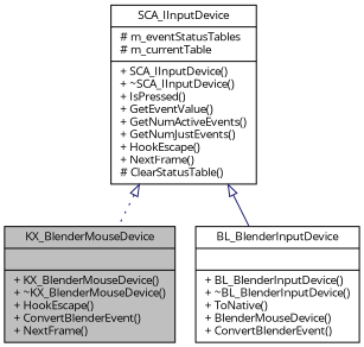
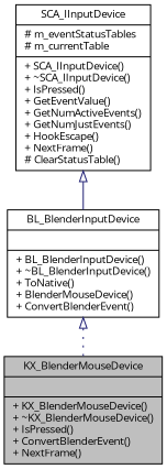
  digraph {
    fontname="Open Sans"
    node [color=black fillcolor=white fontname="Open Sans" fontsize=10 shape=record style=filled]
    edge [arrowtail=empty color=midnightblue dir=back fontname="Open Sans" fontsize=10 labelfontname=Helvetica labelfontsize=10]
-   n1 [fillcolor=grey75 fontcolor=black height=0.2 label="{KX_BlenderMouseDevice\n||+ KX_BlenderMouseDevice()\l+ ~KX_BlenderMouseDevice()\l+ HookEscape()\l+ ConvertBlenderEvent()\l+ NextFrame()\l}" width=0.4]
+   n1 [fillcolor=grey75 fontcolor=black height=0.2 label="{KX_BlenderMouseDevice\n||+ KX_BlenderMouseDevice()\l+ ~KX_BlenderMouseDevice()\l+ IsPressed()\l+ ConvertBlenderEvent()\l+ NextFrame()\l}" width=0.4]
    n2 [height=0.2 label="{BL_BlenderInputDevice\n||+ BL_BlenderInputDevice()\l+ ~BL_BlenderInputDevice()\l+ ToNative()\l+ BlenderMouseDevice()\l+ ConvertBlenderEvent()\l}" width=0.4]
    n3 [height=0.2 label="{SCA_IInputDevice\n|# m_eventStatusTables\l# m_currentTable\l|+ SCA_IInputDevice()\l+ ~SCA_IInputDevice()\l+ IsPressed()\l+ GetEventValue()\l+ GetNumActiveEvents()\l+ GetNumJustEvents()\l+ HookEscape()\l+ NextFrame()\l# ClearStatusTable()\l}" width=0.4]
-   n3 -> n1 [style=dotted]
+   n2 -> n1 [style=dotted]
    n3 -> n2 [style=solid]
  }
